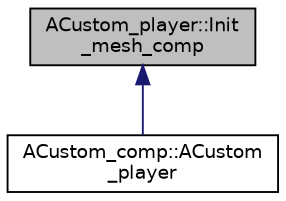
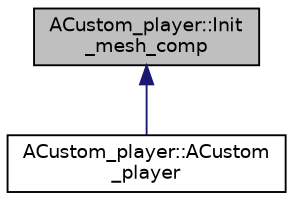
  digraph {
    rankdir=TB
    node [color=black fontname=Helvetica fontsize=10 shape=record style=filled]
    n1 [fillcolor=grey75 fontcolor=black height=0.2 label="ACustom_player::Init\l_mesh_comp" width=0.4]
-   n2 [fillcolor=white height=0.2 label="ACustom_comp::ACustom\l_player" width=0.4]
+   n2 [fillcolor=white height=0.2 label="ACustom_player::ACustom\l_player" width=0.4]
    n1 -> n2 [color=midnightblue dir=back fontname=Helvetica fontsize=10 labelfontname=Helvetica labelfontsize=10 style=solid]
  }
